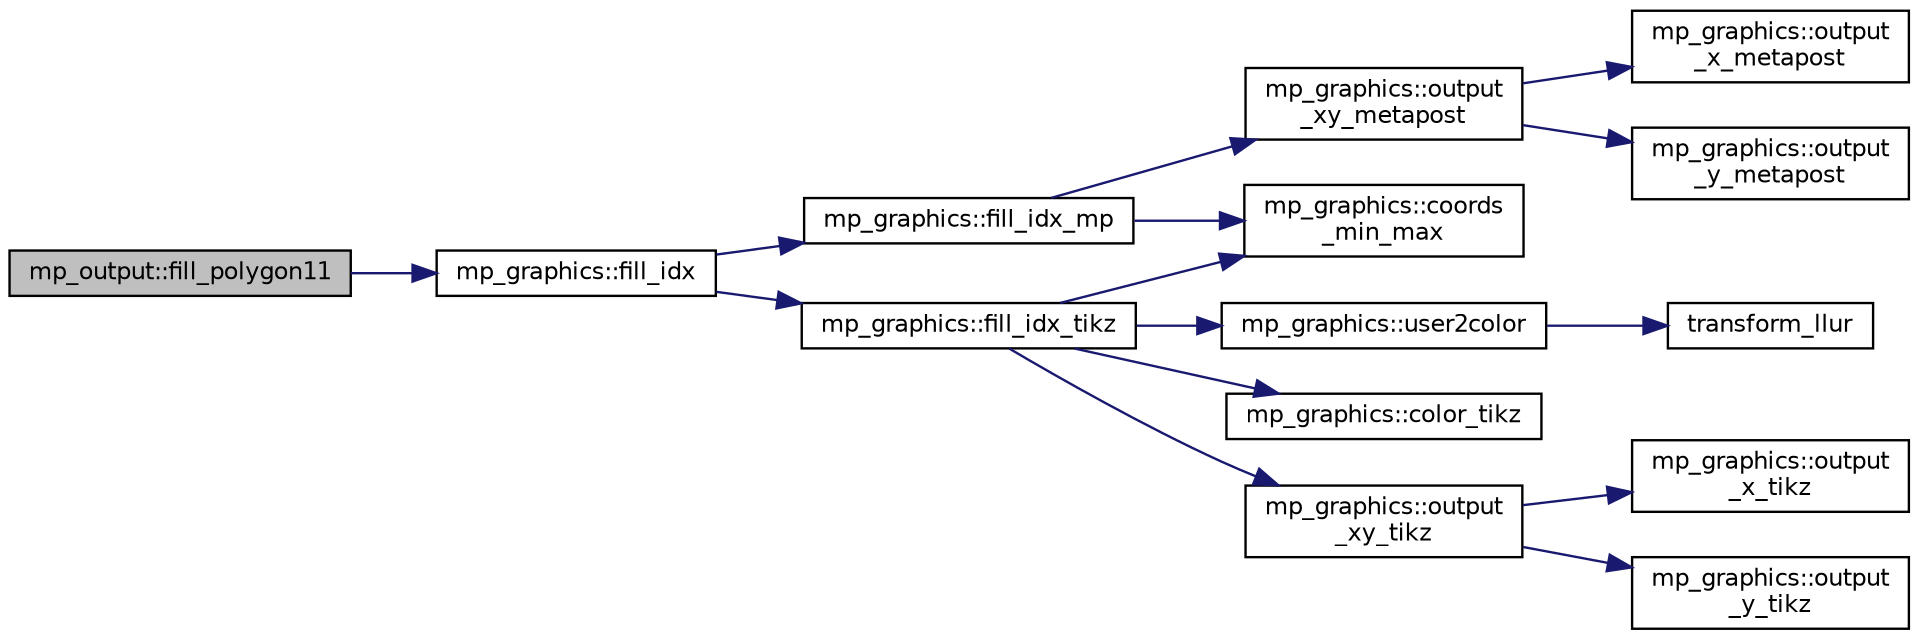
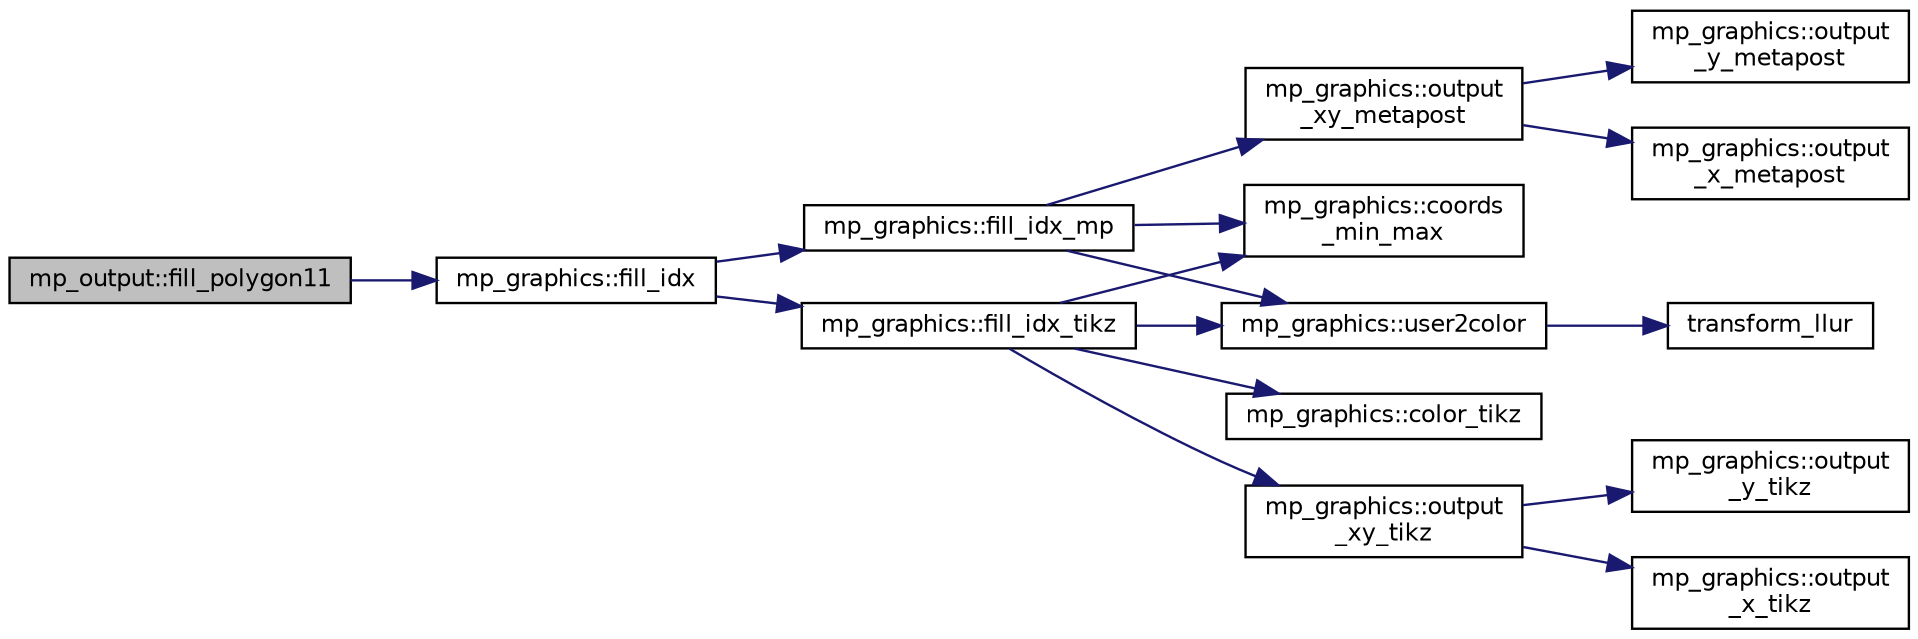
  digraph {
    rankdir=LR
    node [color=black fillcolor=white fontname=Helvetica fontsize=10 shape=record style=filled]
    edge [color=midnightblue fontname=Helvetica fontsize=10 labelfontname=Helvetica labelfontsize=10 style=solid]
    n1 [fillcolor=grey75 fontcolor=black height=0.2 label="mp_output::fill_polygon11" width=0.4]
    n2 [height=0.2 label="mp_graphics::fill_idx" width=0.4]
    n3 [height=0.2 label="mp_graphics::fill_idx_mp" width=0.4]
    n4 [height=0.2 label="mp_graphics::fill_idx_tikz" width=0.4]
    n5 [height=0.2 label="mp_graphics::coords\l_min_max" width=0.4]
    n6 [height=0.2 label="mp_graphics::user2color" width=0.4]
    n7 [height=0.2 label="mp_graphics::output\l_xy_metapost" width=0.4]
    n8 [height=0.2 label="mp_graphics::color_tikz" width=0.4]
    n9 [height=0.2 label="mp_graphics::output\l_xy_tikz" width=0.4]
    n10 [height=0.2 label=transform_llur width=0.4]
    n11 [height=0.2 label="mp_graphics::output\l_x_metapost" width=0.4]
    n12 [height=0.2 label="mp_graphics::output\l_y_metapost" width=0.4]
    n13 [height=0.2 label="mp_graphics::output\l_x_tikz" width=0.4]
    n14 [height=0.2 label="mp_graphics::output\l_y_tikz" width=0.4]
    n1 -> n2
    n2 -> n3
    n2 -> n4
    n3 -> n5
+   n3 -> n6
    n3 -> n7
    n4 -> n5
    n4 -> n6
    n4 -> n8
    n4 -> n9
    n6 -> n10
    n7 -> n11
    n7 -> n12
    n9 -> n13
    n9 -> n14
  }
